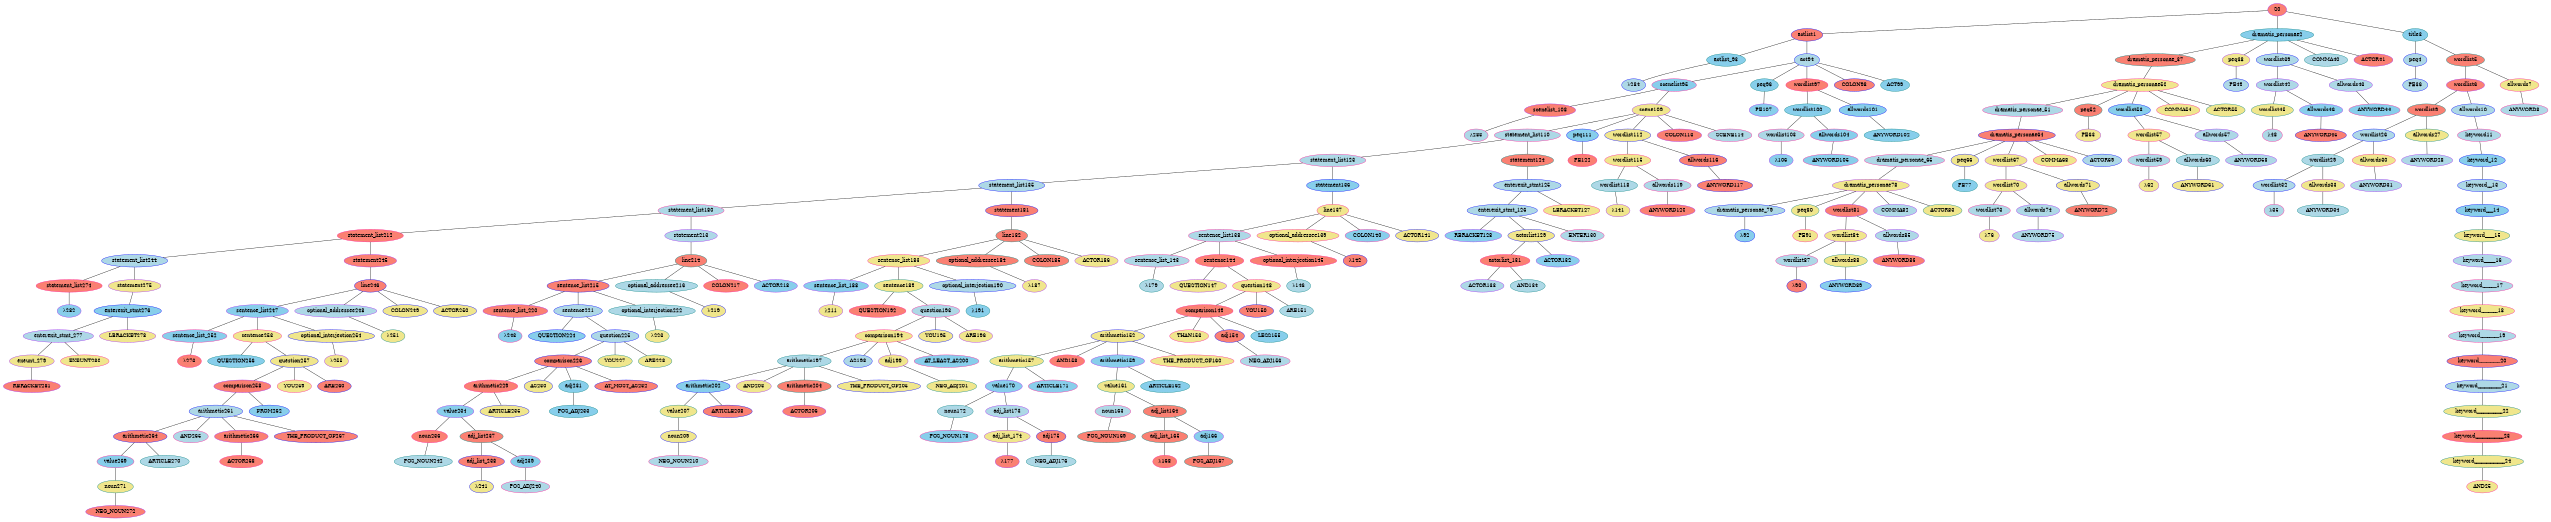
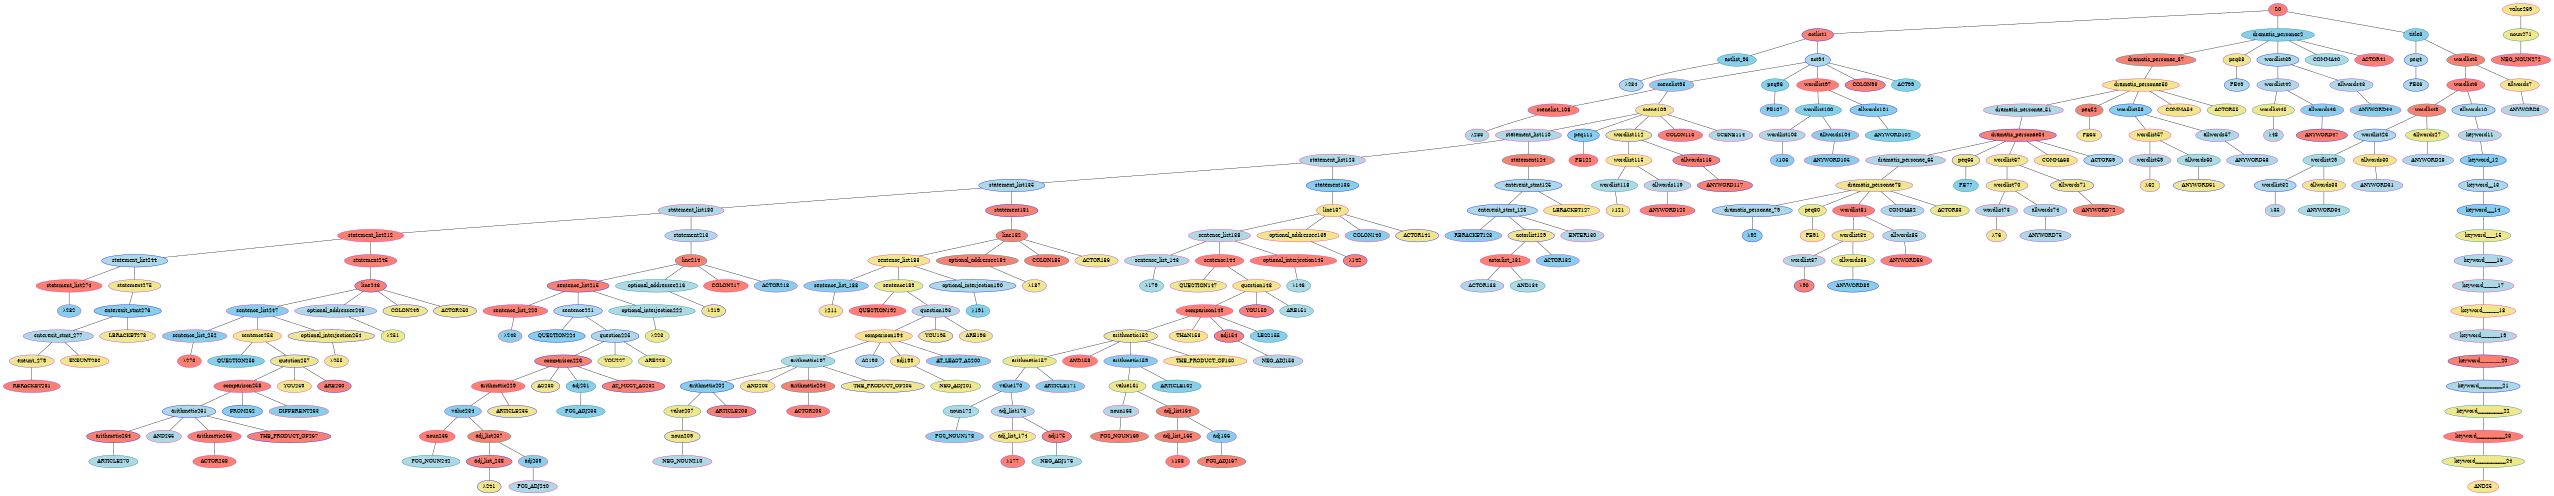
  strict graph {
    node [color=deeppink fillcolor=lightblue style=filled]
    S0 [color=purple fillcolor=salmon]
    actlist1 [color=blue fillcolor=salmon]
    dramatis_personae2 [color=teal fillcolor=skyblue]
    title3 [color=teal fillcolor=skyblue]
    actlist_93 [color=teal fillcolor=skyblue]
    act94 [color=blue]
    dramatis_personae_37 [color=teal fillcolor=salmon]
    peq38 [color=purple fillcolor=khaki]
    wordlist39 [color=blue]
    COMMA40 [color=teal]
    ACTOR41 [color=purple fillcolor=salmon]
    peq4 [color=blue]
    wordlist5 [color=teal fillcolor=salmon]
    "λ284" [color=blue]
    scenelist95 [fillcolor=skyblue]
    peq96 [color=teal fillcolor=skyblue]
    wordlist97 [fillcolor=salmon]
    COLON98 [color=blue fillcolor=salmon]
    ACT99 [color=teal fillcolor=skyblue]
    dramatis_personae50 [fillcolor=khaki]
    PE49 [color=blue]
    wordlist42 [color=purple]
    allwords43 [color=purple]
    PE36 [color=blue]
    wordlist6 [color=purple fillcolor=salmon]
    allwords7 [fillcolor=khaki]
    wordlist9 [color=teal fillcolor=salmon]
    allwords10 [color=blue]
    ANYWORD8
    wordlist26 [color=blue]
    allwords27 [color=teal fillcolor=khaki]
    keyword11
    wordlist29 [color=teal]
    allwords30 [fillcolor=khaki]
    ANYWORD28 [color=purple]
    keyword_12 [color=blue fillcolor=skyblue]
    keyword__13 [color=blue]
    keyword___14 [color=blue fillcolor=skyblue]
    keyword____15 [color=teal fillcolor=khaki]
    keyword_____16 [color=purple]
    keyword______17
    keyword_______18 [fillcolor=khaki]
    keyword________19
    keyword_________20 [color=blue fillcolor=salmon]
    keyword__________21 [color=blue]
    keyword___________22 [color=teal fillcolor=khaki]
    keyword____________23 [fillcolor=salmon]
    keyword_____________24 [color=teal fillcolor=khaki]
    AND25 [fillcolor=khaki]
    wordlist32 [color=blue]
    allwords33 [color=purple fillcolor=khaki]
    ANYWORD31 [color=purple]
    "λ35"
    ANYWORD34 [color=teal]
    dramatis_personae_51
    peq52 [color=teal fillcolor=salmon]
    wordlist53 [color=blue fillcolor=skyblue]
    COMMA54 [fillcolor=khaki]
    ACTOR55 [color=teal fillcolor=khaki]
    wordlist45 [color=teal fillcolor=khaki]
    allwords46 [color=purple fillcolor=skyblue]
    ANYWORD44 [fillcolor=skyblue]
    "λ48"
-   ANYWORD47 [color=blue fillcolor=salmon label=ANYWORD45]
+   ANYWORD47 [color=blue fillcolor=salmon]
    dramatis_personae64 [color=blue fillcolor=salmon]
    PE63 [color=purple fillcolor=khaki]
    n67 [fillcolor=khaki label=wordlist57]
    allwords57 [color=purple]
    dramatis_personae_65
    peq66 [color=blue fillcolor=khaki]
    wordlist67 [color=purple fillcolor=khaki]
    COMMA68 [fillcolor=khaki]
    ACTOR69 [color=blue]
    wordlist59
    allwords60 [color=teal]
    ANYWORD58 [color=purple]
    "λ62" [color=purple fillcolor=khaki]
    ANYWORD61 [color=blue fillcolor=khaki]
    dramatis_personae78 [color=purple fillcolor=khaki]
    PE77 [color=teal fillcolor=skyblue]
    wordlist70 [color=purple fillcolor=khaki]
    allwords71 [color=blue fillcolor=khaki]
    dramatis_personae_79 [color=blue]
    peq80 [color=teal fillcolor=khaki]
    wordlist81 [color=purple fillcolor=salmon]
    COMMA82 [color=purple]
    ACTOR83 [color=teal fillcolor=khaki]
    wordlist73
    allwords74 [color=purple]
    ANYWORD72 [color=teal fillcolor=salmon]
    "λ76" [color=purple fillcolor=khaki]
    ANYWORD75 [color=purple]
    "λ92" [color=blue fillcolor=skyblue]
    PE91 [fillcolor=khaki]
    wordlist84 [color=purple fillcolor=khaki]
    allwords85 [color=purple]
    wordlist87
    allwords88 [color=teal fillcolor=khaki]
    ANYWORD86 [color=purple fillcolor=salmon]
    "λ90" [color=blue fillcolor=salmon]
    ANYWORD89 [color=blue fillcolor=skyblue]
    scenelist_108 [color=purple fillcolor=salmon]
    scene109 [color=purple fillcolor=khaki]
    PE107 [color=purple fillcolor=skyblue]
    wordlist100 [color=teal fillcolor=skyblue]
    allwords101 [color=blue fillcolor=skyblue]
    "λ283"
    statement_list110
    peq111 [color=blue fillcolor=skyblue]
    wordlist112 [color=blue fillcolor=khaki]
    COLON113 [color=purple fillcolor=salmon]
    SCENE114
    wordlist103
    allwords104 [fillcolor=skyblue]
    ANYWORD102 [color=teal fillcolor=skyblue]
    "λ106" [color=purple fillcolor=skyblue]
    ANYWORD105 [fillcolor=skyblue]
    statement_list123
    statement124 [color=teal fillcolor=salmon]
    PE122 [fillcolor=salmon]
    wordlist115 [fillcolor=khaki]
    allwords116 [color=blue fillcolor=salmon]
    statement_list135 [color=blue]
    statement136 [color=blue fillcolor=skyblue]
    enterexit_stmt125 [color=blue]
    wordlist118 [color=teal]
    allwords119
    ANYWORD117 [color=blue fillcolor=salmon]
-   "λ121" [color=purple fillcolor=khaki label="λ141"]
+   "λ121" [color=purple fillcolor=khaki]
    ANYWORD120 [color=purple fillcolor=salmon]
    statement_list180
    statement181 [color=blue fillcolor=salmon]
    line137 [fillcolor=khaki]
    enterexit_stmt_126 [color=blue]
    LBRACKET127 [fillcolor=khaki]
    RBRACKET128 [color=purple fillcolor=skyblue]
    actorlist129 [color=blue fillcolor=khaki]
    ENTER130
    actorlist_131 [fillcolor=salmon]
    ACTOR132 [color=purple fillcolor=skyblue]
    ACTOR133 [color=purple]
    AND134 [color=teal]
    statement_list212 [fillcolor=salmon]
    statement213 [color=purple]
    line182 [color=teal fillcolor=salmon]
    sentence_list138
    optional_addressee139 [fillcolor=khaki]
    COLON140 [fillcolor=skyblue]
    ACTOR141 [color=blue fillcolor=khaki]
    sentence_list_143
    sentence144 [fillcolor=salmon]
    optional_interjection145 [fillcolor=salmon]
    "λ142" [color=blue fillcolor=salmon]
    "λ179" [color=teal]
    QUESTION147 [color=purple fillcolor=khaki]
    question148 [fillcolor=khaki]
    "λ146" [color=teal]
    comparison149 [fillcolor=salmon]
    YOU150 [color=blue fillcolor=salmon]
    ARE151 [color=teal]
    arithmetic152 [color=blue fillcolor=khaki]
    THAN153 [fillcolor=khaki]
    adj154 [color=blue fillcolor=salmon]
    LESS155 [color=teal fillcolor=skyblue]
    arithmetic157 [color=teal fillcolor=khaki]
    AND158 [fillcolor=salmon]
    arithmetic159 [color=purple fillcolor=skyblue]
    THE_PRODUCT_OF160 [fillcolor=khaki]
    NEG_ADJ156
    value170 [color=purple fillcolor=skyblue]
    ARTICLE171 [fillcolor=skyblue]
    value161 [color=teal fillcolor=khaki]
    ARTICLE162 [color=teal fillcolor=skyblue]
    noun172 [color=teal]
    adj_list173 [color=purple]
    noun163
    adj_list164 [color=teal fillcolor=salmon]
    POS_NOUN169 [color=teal fillcolor=salmon]
    adj_list_165 [color=teal fillcolor=salmon]
    adj166 [color=purple fillcolor=skyblue]
    "λ168" [fillcolor=salmon]
    POS_ADJ167 [color=teal fillcolor=salmon]
    POS_NOUN178 [fillcolor=skyblue]
    adj_list_174 [color=purple fillcolor=khaki]
    adj175 [color=blue fillcolor=salmon]
    "λ177" [color=purple fillcolor=salmon]
    NEG_ADJ176 [color=teal]
    statement_list244 [color=blue]
    statement245 [color=purple fillcolor=salmon]
    line214 [color=teal fillcolor=salmon]
    sentence_list183 [fillcolor=khaki]
    optional_addressee184 [color=teal fillcolor=salmon]
    COLON185 [color=teal fillcolor=salmon]
    ACTOR186 [color=purple fillcolor=khaki]
    sentence_list_188 [color=purple fillcolor=skyblue]
    sentence189 [color=teal fillcolor=khaki]
    optional_interjection190 [color=blue]
    "λ187" [color=purple fillcolor=khaki]
    "λ211" [color=purple fillcolor=khaki]
    QUESTION192 [fillcolor=salmon]
    question193
    "λ191" [color=teal fillcolor=skyblue]
    comparison194 [fillcolor=khaki]
    YOU195 [color=blue fillcolor=khaki]
    ARE196 [color=purple fillcolor=khaki]
    arithmetic197 [color=teal]
    AS198 [color=blue]
    adj199 [color=purple fillcolor=khaki]
    AT_LEAST_AS200 [fillcolor=skyblue]
    arithmetic202 [color=blue fillcolor=skyblue]
    AND203 [color=purple fillcolor=khaki]
    arithmetic204 [color=teal fillcolor=salmon]
    THE_PRODUCT_OF205 [color=blue fillcolor=khaki]
    NEG_ADJ201 [color=teal fillcolor=khaki]
    value207 [color=teal fillcolor=khaki]
    ARTICLE208 [color=blue fillcolor=salmon]
    ACTOR206 [color=purple fillcolor=salmon]
    noun209 [color=blue fillcolor=khaki]
    NEG_NOUN210
    statement_list274 [fillcolor=salmon]
    statement275 [color=purple fillcolor=khaki]
    line246 [color=blue fillcolor=salmon]
    sentence_list215 [color=blue fillcolor=salmon]
    optional_addressee216 [color=teal]
    COLON217 [fillcolor=salmon]
    ACTOR218 [color=purple fillcolor=skyblue]
    sentence_list_220 [color=purple fillcolor=salmon]
    sentence221 [color=blue]
    optional_interjection222 [color=teal]
    "λ219" [color=blue fillcolor=khaki]
    "λ243" [fillcolor=skyblue]
    QUESTION224 [color=blue fillcolor=skyblue]
    question225 [color=blue]
    "λ223" [color=teal fillcolor=khaki]
    comparison226 [color=blue fillcolor=salmon]
    YOU227 [color=teal fillcolor=khaki]
    ARE228 [color=teal fillcolor=khaki]
    arithmetic229 [fillcolor=salmon]
    AS230 [color=blue fillcolor=khaki]
    adj231 [color=teal fillcolor=skyblue]
    AT_MOST_AS232 [color=blue fillcolor=salmon]
    value234 [color=purple fillcolor=skyblue]
    ARTICLE235 [color=blue fillcolor=khaki]
    POS_ADJ233 [color=teal fillcolor=skyblue]
    noun236 [fillcolor=salmon]
    adj_list237 [color=teal fillcolor=salmon]
    POS_NOUN242 [color=teal]
    adj_list_238 [color=blue fillcolor=salmon]
    adj239 [fillcolor=skyblue]
    "λ241" [color=blue fillcolor=khaki]
    POS_ADJ240
    "λ282" [color=purple fillcolor=skyblue]
    enterexit_stmt276 [color=blue fillcolor=skyblue]
    sentence_list247 [color=purple fillcolor=skyblue]
    optional_addressee248 [color=purple]
    COLON249 [color=blue fillcolor=khaki]
    ACTOR250 [color=blue fillcolor=khaki]
    sentence_list_252 [fillcolor=skyblue]
    sentence253 [fillcolor=khaki]
    optional_interjection254 [color=blue fillcolor=khaki]
    "λ251" [color=teal fillcolor=khaki]
    "λ273" [fillcolor=salmon]
    QUESTION256 [color=teal fillcolor=skyblue]
    question257 [color=blue fillcolor=khaki]
    "λ255" [color=purple fillcolor=khaki]
    comparison258 [color=purple fillcolor=salmon]
    YOU259 [fillcolor=khaki]
    ARE260 [color=blue fillcolor=salmon]
    arithmetic261 [color=blue]
    FROM262 [color=blue fillcolor=skyblue]
+   DIFFERENT263 [fillcolor=skyblue]
    arithmetic264 [color=blue fillcolor=salmon]
    AND265
    arithmetic266 [color=purple fillcolor=salmon]
    THE_PRODUCT_OF267 [color=blue fillcolor=salmon]
-   value269 [fillcolor=skyblue]
+   value269 [fillcolor=khaki]
    ARTICLE270 [color=teal]
    ACTOR268 [fillcolor=salmon]
    noun271 [color=teal fillcolor=khaki]
    NEG_NOUN272 [color=purple fillcolor=salmon]
    enterexit_stmt_277 [color=purple]
    LBRACKET278 [color=purple fillcolor=khaki]
    exeunt_279 [color=purple fillcolor=khaki]
    EXEUNT280 [fillcolor=khaki]
    RBRACKET281 [color=purple fillcolor=salmon]
    S0 -- actlist1
    S0 -- dramatis_personae2
    S0 -- title3
    actlist1 -- actlist_93
    actlist1 -- act94
    dramatis_personae2 -- dramatis_personae_37
    dramatis_personae2 -- peq38
    dramatis_personae2 -- wordlist39
    dramatis_personae2 -- COMMA40
    dramatis_personae2 -- ACTOR41
    title3 -- peq4
    title3 -- wordlist5
    actlist_93 -- "λ284"
    act94 -- scenelist95
    act94 -- peq96
    act94 -- wordlist97
    act94 -- COLON98
    act94 -- ACT99
    dramatis_personae_37 -- dramatis_personae50
    peq38 -- PE49
    wordlist39 -- wordlist42
    wordlist39 -- allwords43
    peq4 -- PE36
    wordlist5 -- wordlist6
    wordlist5 -- allwords7
    scenelist95 -- scenelist_108
    scenelist95 -- scene109
    peq96 -- PE107
    wordlist97 -- wordlist100
    wordlist97 -- allwords101
    dramatis_personae50 -- dramatis_personae_51
    dramatis_personae50 -- peq52
    dramatis_personae50 -- wordlist53
    dramatis_personae50 -- COMMA54
    dramatis_personae50 -- ACTOR55
    wordlist42 -- wordlist45
    wordlist42 -- allwords46
    allwords43 -- ANYWORD44
    wordlist6 -- wordlist9
    wordlist6 -- allwords10
    allwords7 -- ANYWORD8
    wordlist9 -- wordlist26
    wordlist9 -- allwords27
    allwords10 -- keyword11
    wordlist26 -- wordlist29
    wordlist26 -- allwords30
    allwords27 -- ANYWORD28
    keyword11 -- keyword_12
    wordlist29 -- wordlist32
    wordlist29 -- allwords33
    allwords30 -- ANYWORD31
    keyword_12 -- keyword__13
    keyword__13 -- keyword___14
    keyword___14 -- keyword____15
    keyword____15 -- keyword_____16
    keyword_____16 -- keyword______17
    keyword______17 -- keyword_______18
    keyword_______18 -- keyword________19
    keyword________19 -- keyword_________20
    keyword_________20 -- keyword__________21
    keyword__________21 -- keyword___________22
    keyword___________22 -- keyword____________23
    keyword____________23 -- keyword_____________24
    keyword_____________24 -- AND25
    wordlist32 -- "λ35"
    allwords33 -- ANYWORD34
    dramatis_personae_51 -- dramatis_personae64
    peq52 -- PE63
    wordlist53 -- n67
    wordlist53 -- allwords57
    wordlist45 -- "λ48"
    allwords46 -- ANYWORD47
    dramatis_personae64 -- dramatis_personae_65
    dramatis_personae64 -- peq66
    dramatis_personae64 -- wordlist67
    dramatis_personae64 -- COMMA68
    dramatis_personae64 -- ACTOR69
    n67 -- wordlist59
    n67 -- allwords60
    allwords57 -- ANYWORD58
    dramatis_personae_65 -- dramatis_personae78
    peq66 -- PE77
    wordlist67 -- wordlist70
    wordlist67 -- allwords71
    wordlist59 -- "λ62"
    allwords60 -- ANYWORD61
    dramatis_personae78 -- dramatis_personae_79
    dramatis_personae78 -- peq80
    dramatis_personae78 -- wordlist81
    dramatis_personae78 -- COMMA82
    dramatis_personae78 -- ACTOR83
    wordlist70 -- wordlist73
    wordlist70 -- allwords74
    allwords71 -- ANYWORD72
    dramatis_personae_79 -- "λ92"
    peq80 -- PE91
    wordlist81 -- wordlist84
    wordlist81 -- allwords85
    wordlist73 -- "λ76"
    allwords74 -- ANYWORD75
    wordlist84 -- wordlist87
    wordlist84 -- allwords88
    allwords85 -- ANYWORD86
    wordlist87 -- "λ90"
    allwords88 -- ANYWORD89
    scenelist_108 -- "λ283"
    scene109 -- statement_list110
    scene109 -- peq111
    scene109 -- wordlist112
    scene109 -- COLON113
    scene109 -- SCENE114
    wordlist100 -- wordlist103
    wordlist100 -- allwords104
    allwords101 -- ANYWORD102
    statement_list110 -- statement_list123
    statement_list110 -- statement124
    peq111 -- PE122
    wordlist112 -- wordlist115
    wordlist112 -- allwords116
    wordlist103 -- "λ106"
    allwords104 -- ANYWORD105
    statement_list123 -- statement_list135
    statement_list123 -- statement136
    statement124 -- enterexit_stmt125
    wordlist115 -- wordlist118
    wordlist115 -- allwords119
    allwords116 -- ANYWORD117
    statement_list135 -- statement_list180
    statement_list135 -- statement181
    statement136 -- line137
    enterexit_stmt125 -- enterexit_stmt_126
    enterexit_stmt125 -- LBRACKET127
    wordlist118 -- "λ121"
    allwords119 -- ANYWORD120
    statement_list180 -- statement_list212
    statement_list180 -- statement213
    statement181 -- line182
    line137 -- sentence_list138
    line137 -- optional_addressee139
    line137 -- COLON140
    line137 -- ACTOR141
    enterexit_stmt_126 -- RBRACKET128
    enterexit_stmt_126 -- actorlist129
    enterexit_stmt_126 -- ENTER130
    actorlist129 -- actorlist_131
    actorlist129 -- ACTOR132
    actorlist_131 -- ACTOR133
    actorlist_131 -- AND134
    statement_list212 -- statement_list244
    statement_list212 -- statement245
    statement213 -- line214
    line182 -- sentence_list183
    line182 -- optional_addressee184
    line182 -- COLON185
    line182 -- ACTOR186
    sentence_list138 -- sentence_list_143
    sentence_list138 -- sentence144
    sentence_list138 -- optional_interjection145
    optional_addressee139 -- "λ142"
    sentence_list_143 -- "λ179"
    sentence144 -- QUESTION147
    sentence144 -- question148
    optional_interjection145 -- "λ146"
    question148 -- comparison149
    question148 -- YOU150
    question148 -- ARE151
    comparison149 -- arithmetic152
    comparison149 -- THAN153
    comparison149 -- adj154
    comparison149 -- LESS155
    arithmetic152 -- arithmetic157
    arithmetic152 -- AND158
    arithmetic152 -- arithmetic159
    arithmetic152 -- THE_PRODUCT_OF160
    adj154 -- NEG_ADJ156
    arithmetic157 -- value170
    arithmetic157 -- ARTICLE171
    arithmetic159 -- value161
    arithmetic159 -- ARTICLE162
    value170 -- noun172
    value170 -- adj_list173
    value161 -- noun163
    value161 -- adj_list164
    noun172 -- POS_NOUN178
    adj_list173 -- adj_list_174
    adj_list173 -- adj175
    noun163 -- POS_NOUN169
    adj_list164 -- adj_list_165
    adj_list164 -- adj166
    adj_list_165 -- "λ168"
    adj166 -- POS_ADJ167
    adj_list_174 -- "λ177"
    adj175 -- NEG_ADJ176
    statement_list244 -- statement_list274
    statement_list244 -- statement275
    statement245 -- line246
    line214 -- sentence_list215
    line214 -- optional_addressee216
    line214 -- COLON217
    line214 -- ACTOR218
    sentence_list183 -- sentence_list_188
    sentence_list183 -- sentence189
    sentence_list183 -- optional_interjection190
    optional_addressee184 -- "λ187"
    sentence_list_188 -- "λ211"
    sentence189 -- QUESTION192
    sentence189 -- question193
    optional_interjection190 -- "λ191"
    question193 -- comparison194
    question193 -- YOU195
    question193 -- ARE196
    comparison194 -- arithmetic197
    comparison194 -- AS198
    comparison194 -- adj199
    comparison194 -- AT_LEAST_AS200
    arithmetic197 -- arithmetic202
    arithmetic197 -- AND203
    arithmetic197 -- arithmetic204
    arithmetic197 -- THE_PRODUCT_OF205
    adj199 -- NEG_ADJ201
    arithmetic202 -- value207
    arithmetic202 -- ARTICLE208
    arithmetic204 -- ACTOR206
    value207 -- noun209
    noun209 -- NEG_NOUN210
    statement_list274 -- "λ282"
    statement275 -- enterexit_stmt276
    line246 -- sentence_list247
    line246 -- optional_addressee248
    line246 -- COLON249
    line246 -- ACTOR250
    sentence_list215 -- sentence_list_220
    sentence_list215 -- sentence221
    sentence_list215 -- optional_interjection222
    optional_addressee216 -- "λ219"
    sentence_list_220 -- "λ243"
    sentence221 -- QUESTION224
    sentence221 -- question225
    optional_interjection222 -- "λ223"
    question225 -- comparison226
    question225 -- YOU227
    question225 -- ARE228
    comparison226 -- arithmetic229
    comparison226 -- AS230
    comparison226 -- adj231
    comparison226 -- AT_MOST_AS232
    arithmetic229 -- value234
    arithmetic229 -- ARTICLE235
    adj231 -- POS_ADJ233
    value234 -- noun236
    value234 -- adj_list237
    noun236 -- POS_NOUN242
    adj_list237 -- adj_list_238
    adj_list237 -- adj239
    adj_list_238 -- "λ241"
    adj239 -- POS_ADJ240
    enterexit_stmt276 -- enterexit_stmt_277
    enterexit_stmt276 -- LBRACKET278
    sentence_list247 -- sentence_list_252
    sentence_list247 -- sentence253
    sentence_list247 -- optional_interjection254
    optional_addressee248 -- "λ251"
    sentence_list_252 -- "λ273"
    sentence253 -- QUESTION256
    sentence253 -- question257
    optional_interjection254 -- "λ255"
    question257 -- comparison258
    question257 -- YOU259
    question257 -- ARE260
    comparison258 -- arithmetic261
    comparison258 -- FROM262
+   comparison258 -- DIFFERENT263
    arithmetic261 -- arithmetic264
    arithmetic261 -- AND265
    arithmetic261 -- arithmetic266
    arithmetic261 -- THE_PRODUCT_OF267
-   arithmetic264 -- value269
    arithmetic264 -- ARTICLE270
    arithmetic266 -- ACTOR268
    value269 -- noun271
    noun271 -- NEG_NOUN272
    enterexit_stmt_277 -- exeunt_279
    enterexit_stmt_277 -- EXEUNT280
    exeunt_279 -- RBRACKET281
  }
